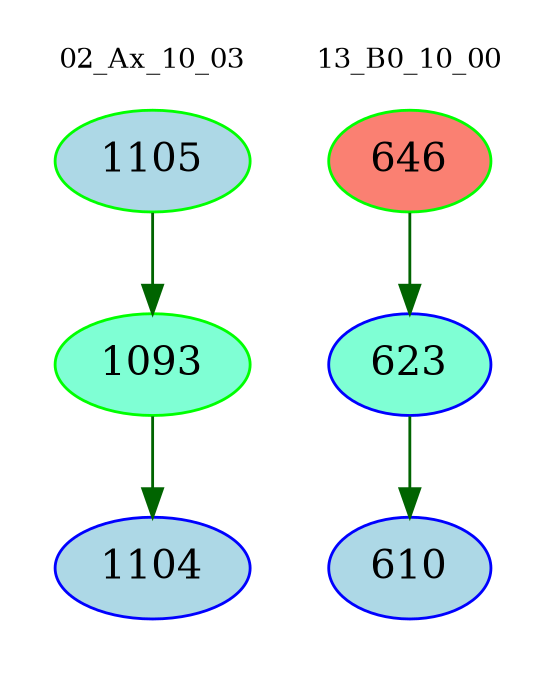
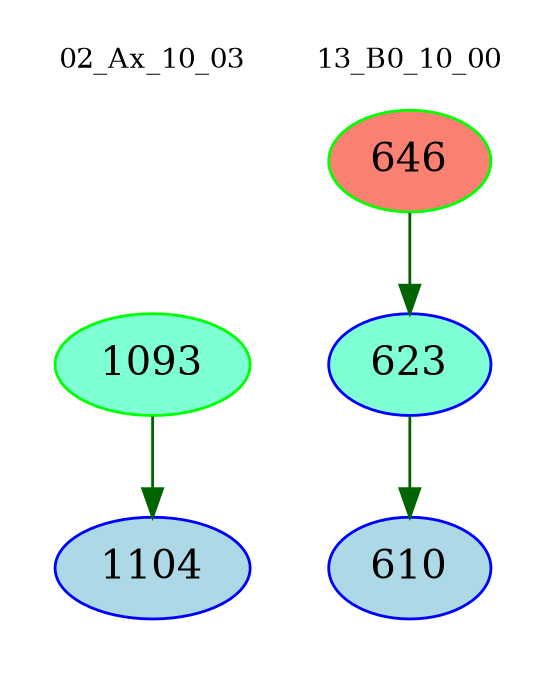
  digraph {
    node [color=green fillcolor=lightblue style=filled]
    edge [color=darkgreen]
-   n1 [label=1105]
    n2 [fillcolor=aquamarine label=1093]
    n3 [color=blue label=1104]
    n4 [fillcolor=salmon label=646]
    n5 [color=blue fillcolor=aquamarine label=623]
    n6 [color=blue label=610]
    subgraph cluster_1 {
      color=white
      fontsize=10
      label="02_Ax_10_03"
-     n1
      n2
      n3
    }
    subgraph cluster_2 {
      color=white
      fontsize=10
      label="13_B0_10_00"
      n4
      n5
      n6
    }
-   n1 -> n2
    n2 -> n3
    n4 -> n5
    n5 -> n6
  }
